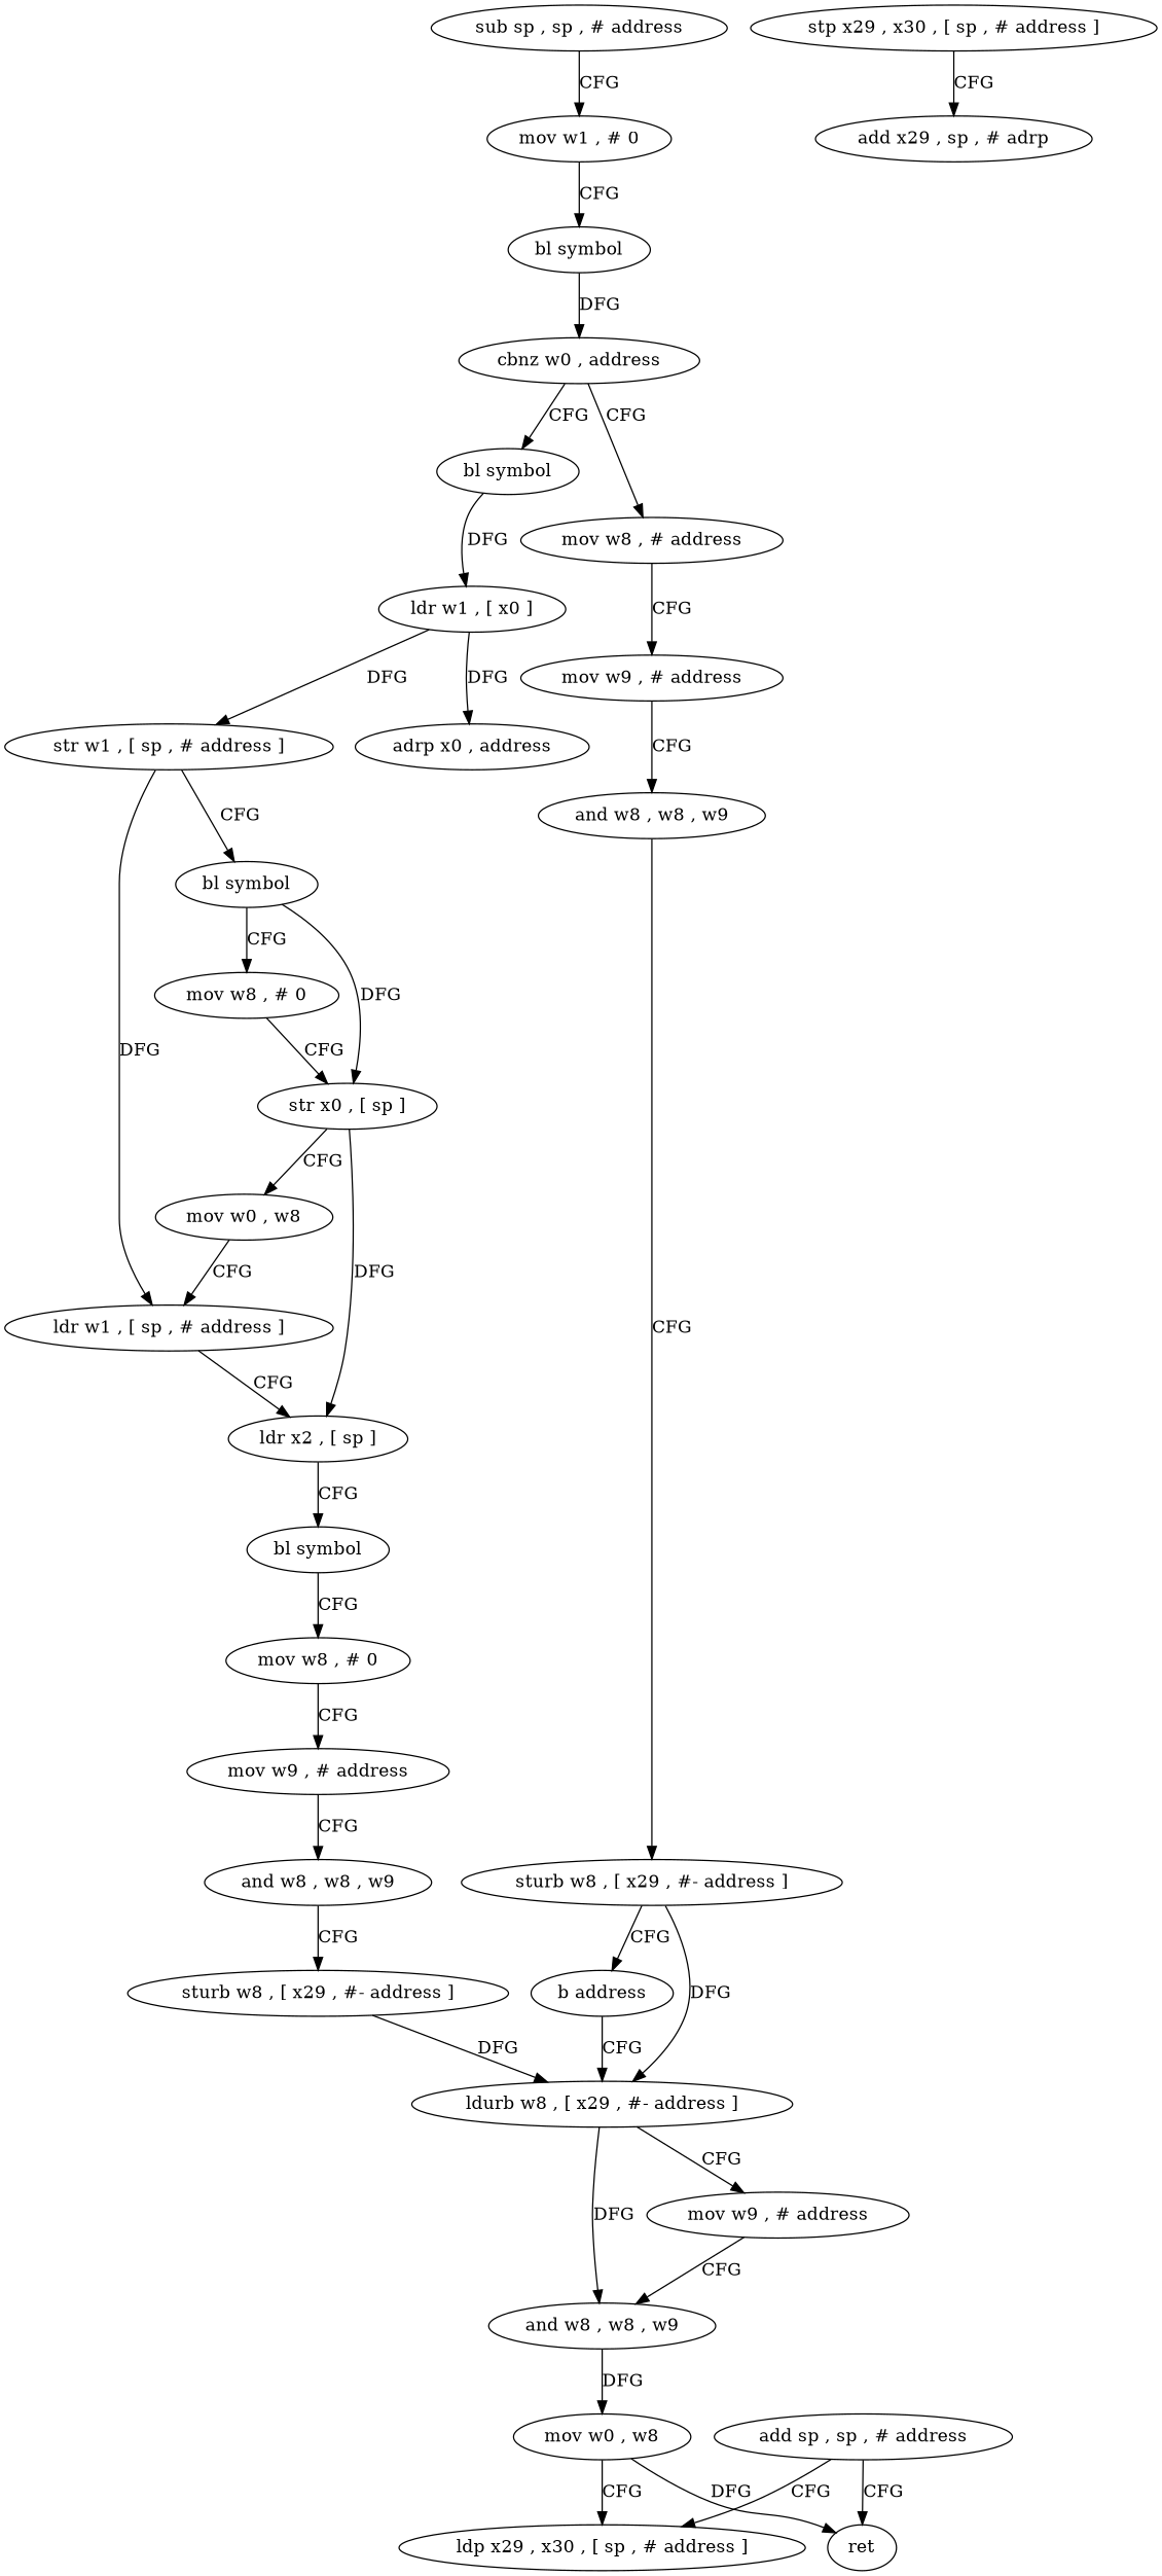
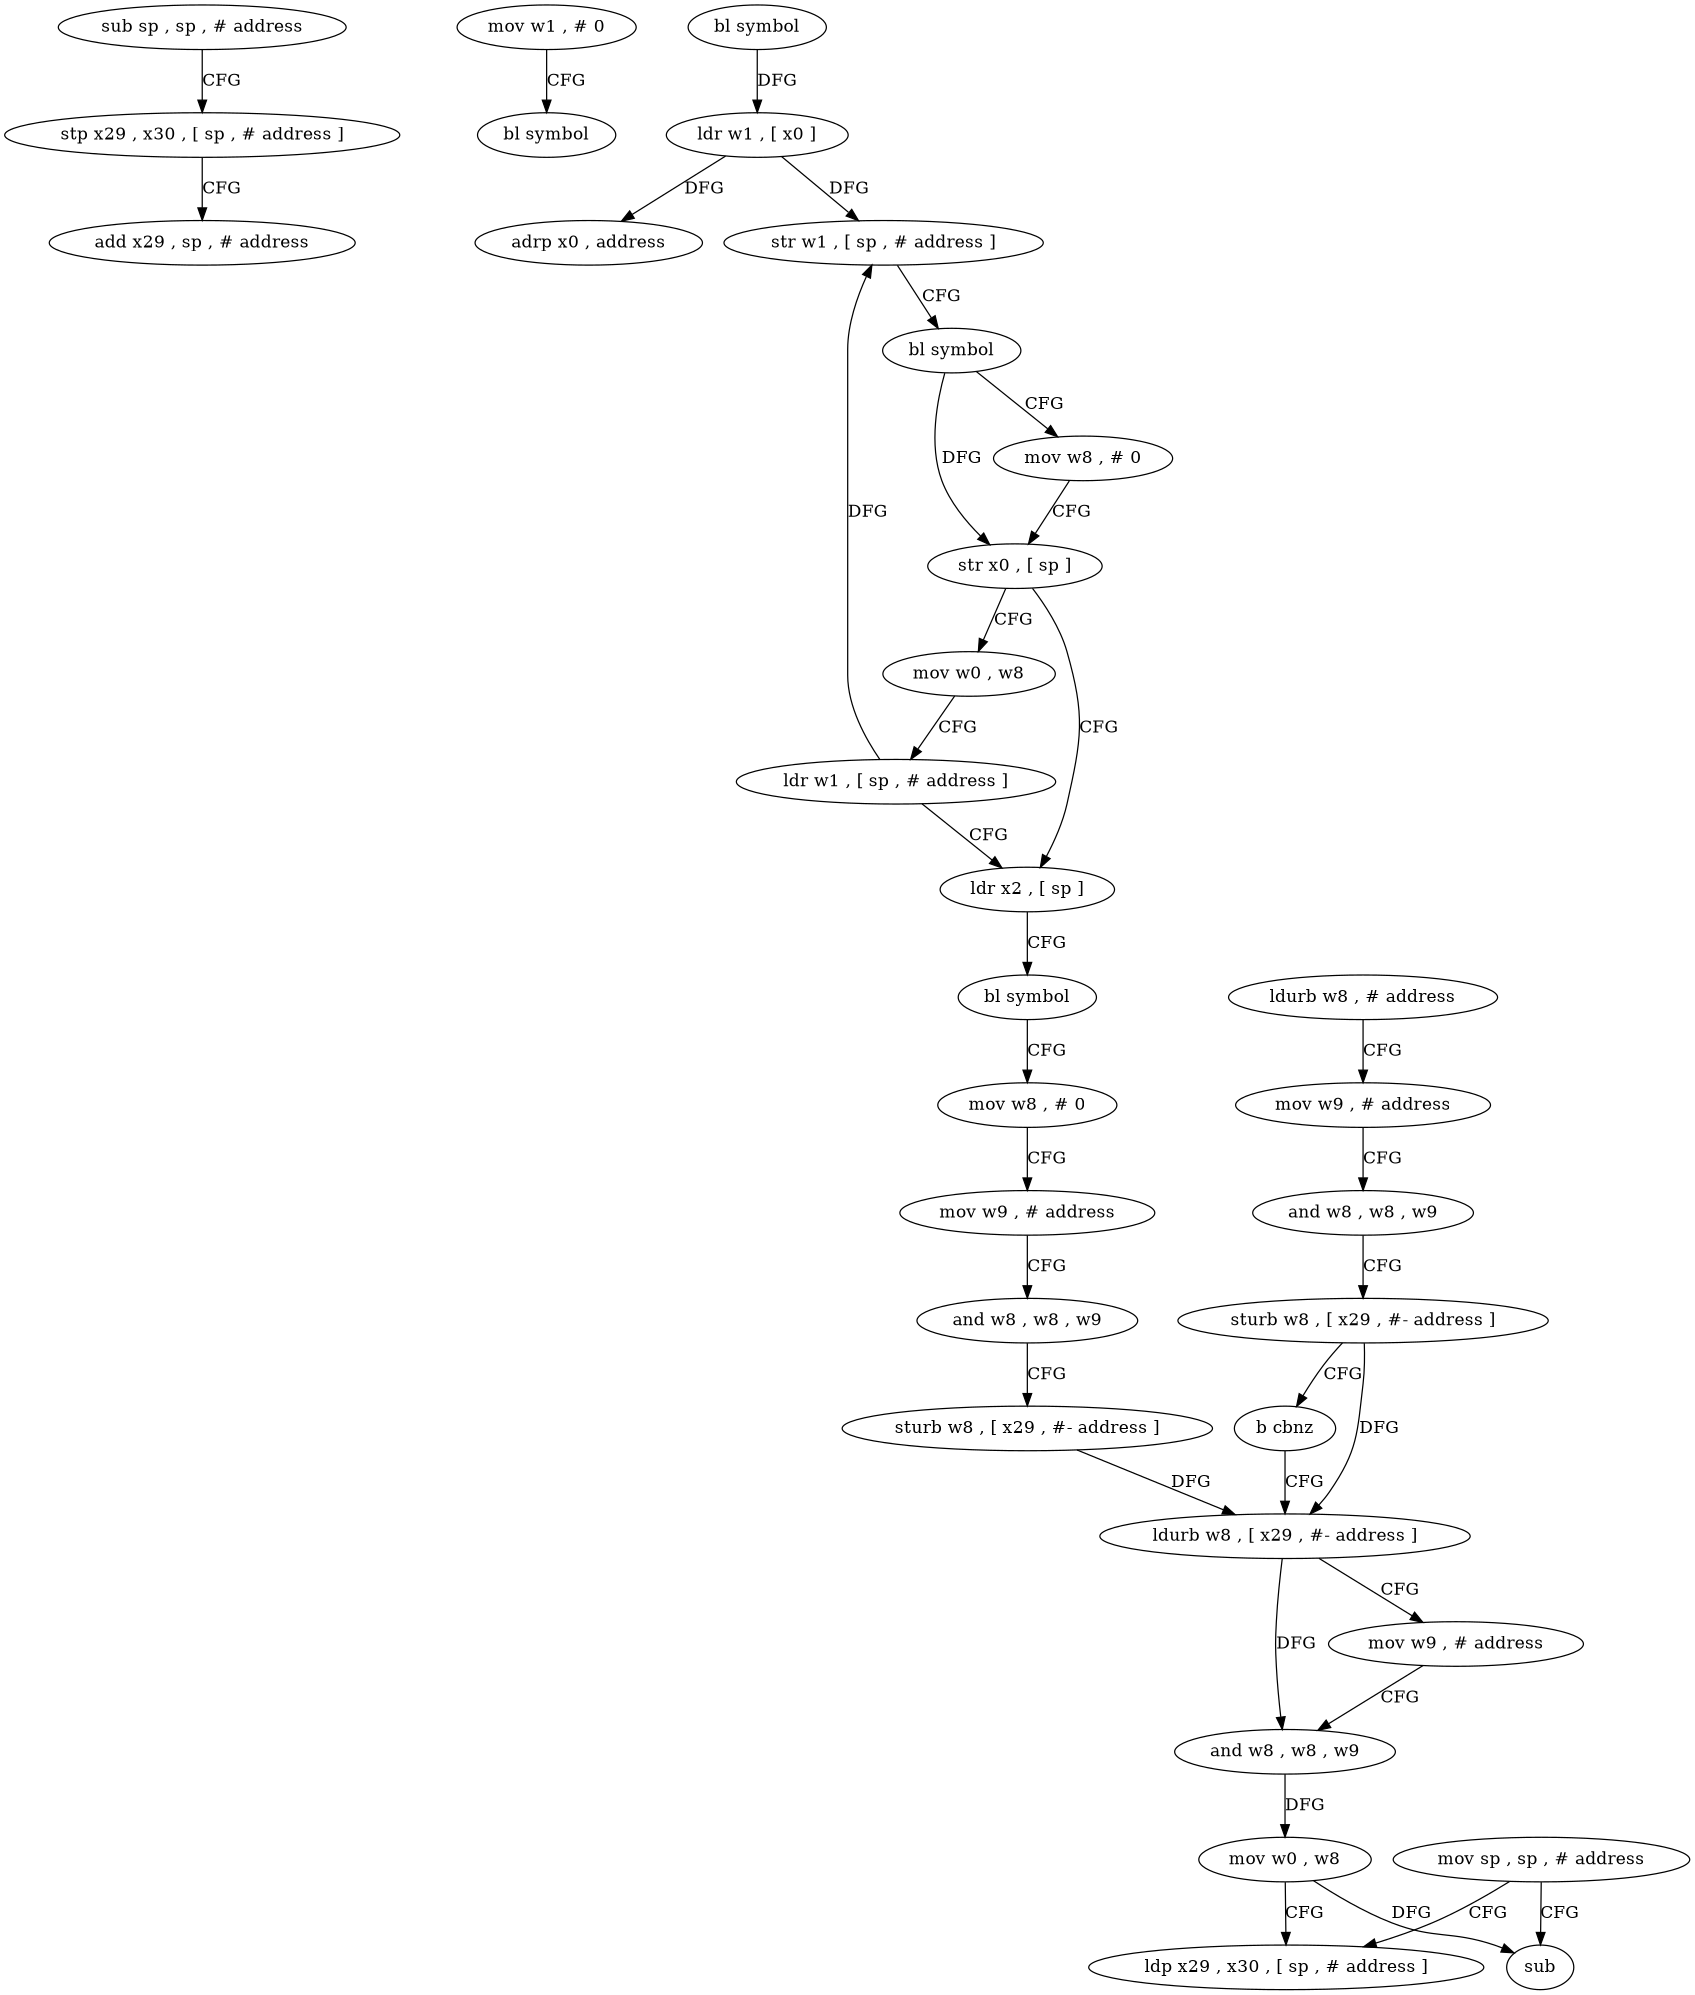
  digraph {
    n1 [label="sub sp , sp , # address"]
    n2 [label="stp x29 , x30 , [ sp , # address ]"]
-   n3 [label="add x29 , sp , # adrp"]
+   n3 [label="add x29 , sp , # address"]
    n4 [label="mov w1 , # 0"]
    n5 [label="bl symbol"]
-   n6 [label="cbnz w0 , address"]
    n7 [label="bl symbol"]
-   n8 [label="mov w8 , # address"]
+   n8 [label="ldurb w8 , # address"]
    n9 [label="ldr w1 , [ x0 ]"]
    n10 [label="mov w9 , # address"]
    n11 [label="adrp x0 , address"]
    n12 [label="str w1 , [ sp , # address ]"]
    n13 [label="and w8 , w8 , w9"]
    n14 [label="bl symbol"]
    n15 [label="ldr w1 , [ sp , # address ]"]
    n16 [label="mov w8 , # 0"]
    n17 [label="str x0 , [ sp ]"]
    n18 [label="ldr x2 , [ sp ]"]
    n19 [label="mov w0 , w8"]
    n20 [label="bl symbol"]
    n21 [label="mov w8 , # 0"]
    n22 [label="mov w9 , # address"]
    n23 [label="and w8 , w8 , w9"]
    n24 [label="sturb w8 , [ x29 , #- address ]"]
    n25 [label="ldurb w8 , [ x29 , #- address ]"]
    n26 [label="mov w9 , # address"]
    n27 [label="and w8 , w8 , w9"]
    n28 [label="mov w0 , w8"]
    n29 [label="sturb w8 , [ x29 , #- address ]"]
-   n30 [label="b address"]
+   n30 [label="b cbnz"]
    n31 [label="ldp x29 , x30 , [ sp , # address ]"]
-   n32 [label=ret]
-   n33 [label="add sp , sp , # address"]
-   n1 -> n4 [label=CFG]
+   n32 [label=sub]
+   n33 [label="mov sp , sp , # address"]
+   n1 -> n2 [label=CFG]
    n2 -> n3 [label=CFG]
    n4 -> n5 [label=CFG]
-   n5 -> n6 [label=DFG]
-   n6 -> n7 [label=CFG]
-   n6 -> n8 [label=CFG]
    n7 -> n9 [label=DFG]
    n8 -> n10 [label=CFG]
    n9 -> n11 [label=DFG]
    n9 -> n12 [label=DFG]
    n10 -> n13 [label=CFG]
    n12 -> n14 [label=CFG]
-   n12 -> n15 [label=DFG]
+   n15 -> n12 [label=DFG]
    n13 -> n29 [label=CFG]
    n14 -> n16 [label=CFG]
    n14 -> n17 [label=DFG]
    n15 -> n18 [label=CFG]
    n16 -> n17 [label=CFG]
-   n17 -> n18 [label=DFG]
+   n17 -> n18 [label=CFG]
    n17 -> n19 [label=CFG]
    n18 -> n20 [label=CFG]
    n19 -> n15 [label=CFG]
    n20 -> n21 [label=CFG]
    n21 -> n22 [label=CFG]
    n22 -> n23 [label=CFG]
    n23 -> n24 [label=CFG]
    n24 -> n25 [label=DFG]
    n25 -> n26 [label=CFG]
    n25 -> n27 [label=DFG]
    n26 -> n27 [label=CFG]
    n27 -> n28 [label=DFG]
    n28 -> n31 [label=CFG]
    n28 -> n32 [label=DFG]
    n29 -> n25 [label=DFG]
    n29 -> n30 [label=CFG]
    n30 -> n25 [label=CFG]
    n33 -> n31 [label=CFG]
    n33 -> n32 [label=CFG]
  }
